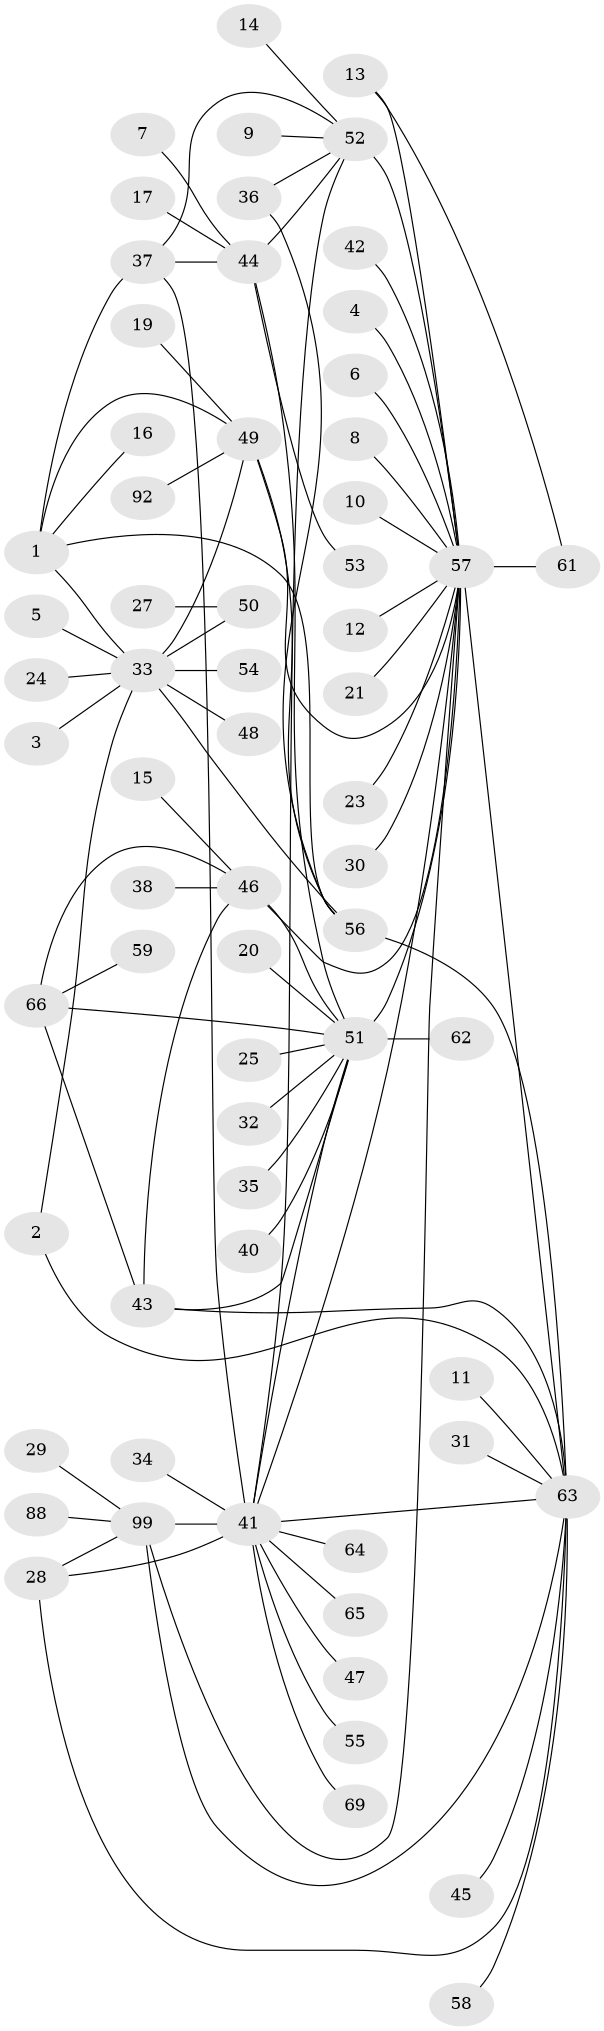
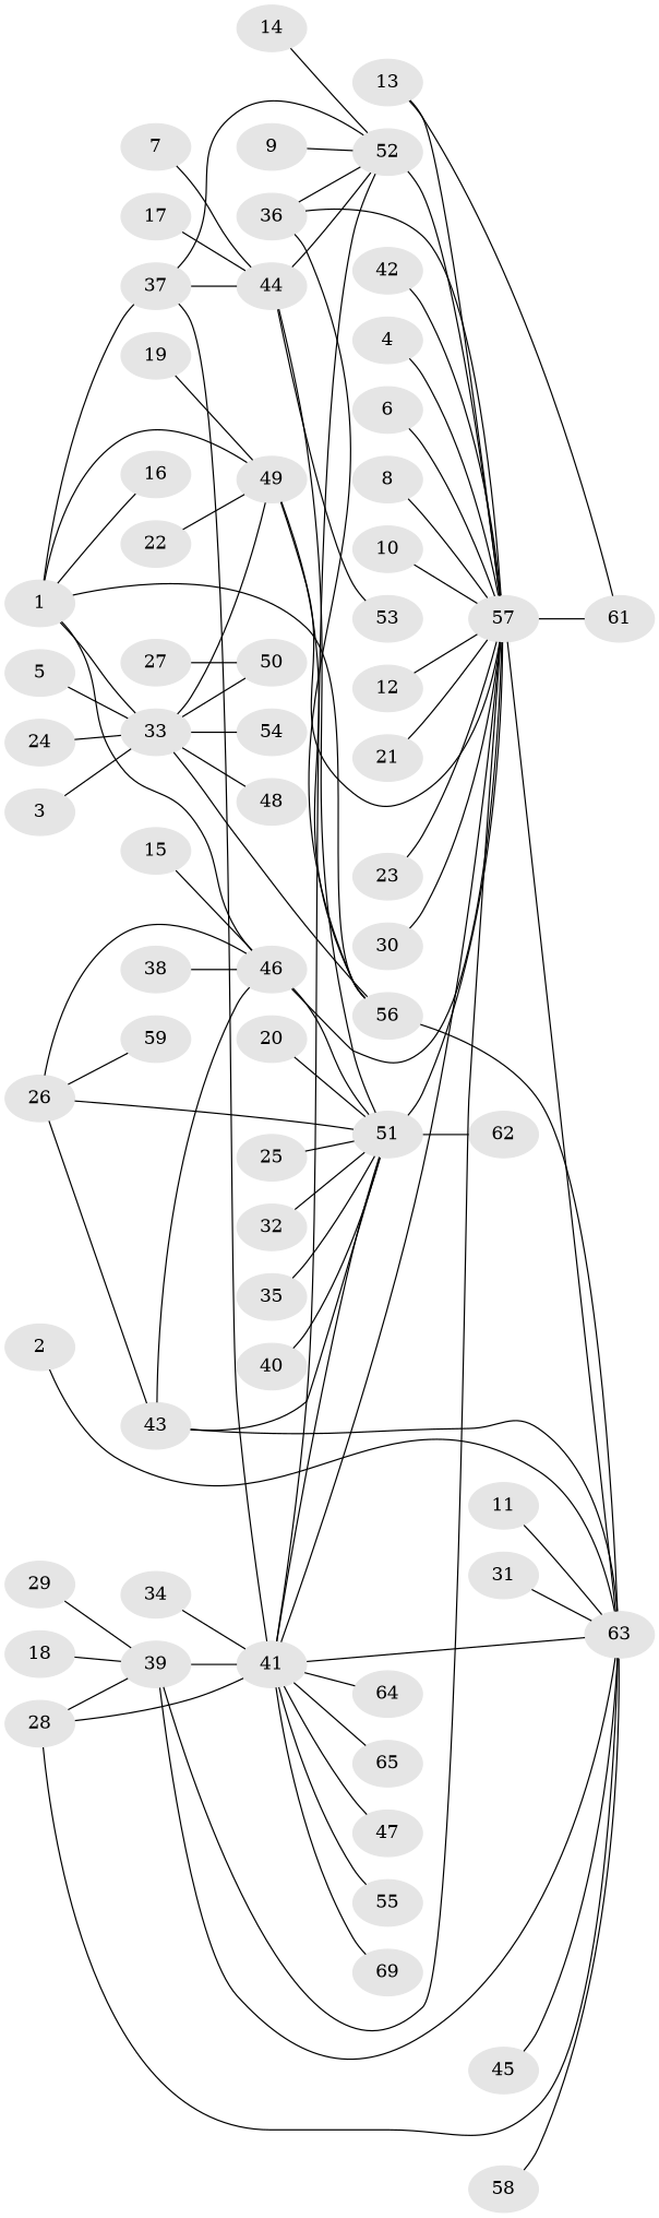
  graph {
    rankdir=LR
    node [color=gray90 style=filled]
    edge [weight=1.0]
    1
    16
    33
    37
    46
    49
    56
    48
    50
    54
    44
    52
    41
    57
    51
    63
    2
    3
    4
    61
    5
    6
    7
    53
    8
    9
    10
    11
    12
    13
    14
    15
    17
-   18 [label=88]
-   39 [label=99]
+   18
+   39
    19
    20
    62
    21
-   22 [label=92]
+   22
    23
    24
    25
-   26 [label=66]
+   26
    43
    59
    27
    28
    47
    55
    n51 [label=69]
    64
    65
    29
    30
    31
    32
    34
    35
    36
    38
    40
    42
    45
    58
    1 -- 16
    1 -- 33 [weight=3.0]
    1 -- 37
+   1 -- 46
    1 -- 49 [weight=3.0]
    1 -- 56 [weight=3.0]
    33 -- 49
    33 -- 56
    33 -- 48
    33 -- 50
    33 -- 54
    37 -- 44 [weight=4.0]
    37 -- 52
    37 -- 41
    46 -- 57
    46 -- 51 [weight=3.0]
    49 -- 56
    49 -- 57
    56 -- 63
    44 -- 52 [weight=4.0]
    44 -- 51
    44 -- 53
    52 -- 57
    41 -- 52
    41 -- 57 [weight=2.0]
    41 -- 51
    41 -- 63 [weight=3.0]
    41 -- 47
    41 -- 55
    41 -- n51
    41 -- 64
    41 -- 65
    57 -- 63
    57 -- 61 [weight=4.0]
    51 -- 57 [weight=2.0]
    51 -- 62
-   2 -- 33
    2 -- 63
    3 -- 33
    4 -- 57
    5 -- 33
    6 -- 57
    7 -- 44
    8 -- 57
    9 -- 52
    10 -- 57
    11 -- 63
    12 -- 57
    13 -- 57 [weight=4.0]
    13 -- 61
    14 -- 52
    15 -- 46
    17 -- 44
    18 -- 39
    39 -- 41 [weight=3.0]
    39 -- 57
    39 -- 63
    19 -- 49
    20 -- 51
    21 -- 57
    22 -- 49
    23 -- 57
    24 -- 33
    25 -- 51
    26 -- 46
    26 -- 51 [weight=3.0]
    26 -- 43
    26 -- 59
    43 -- 46
    43 -- 51 [weight=3.0]
    43 -- 63
    27 -- 50
    28 -- 41 [weight=3.0]
    28 -- 63
    28 -- 39
    29 -- 39
    30 -- 57
    31 -- 63
    32 -- 51
    34 -- 41
    35 -- 51
    36 -- 56
    36 -- 52
+   36 -- 57
    38 -- 46
    40 -- 51
    42 -- 57
    45 -- 63
    58 -- 63
  }
